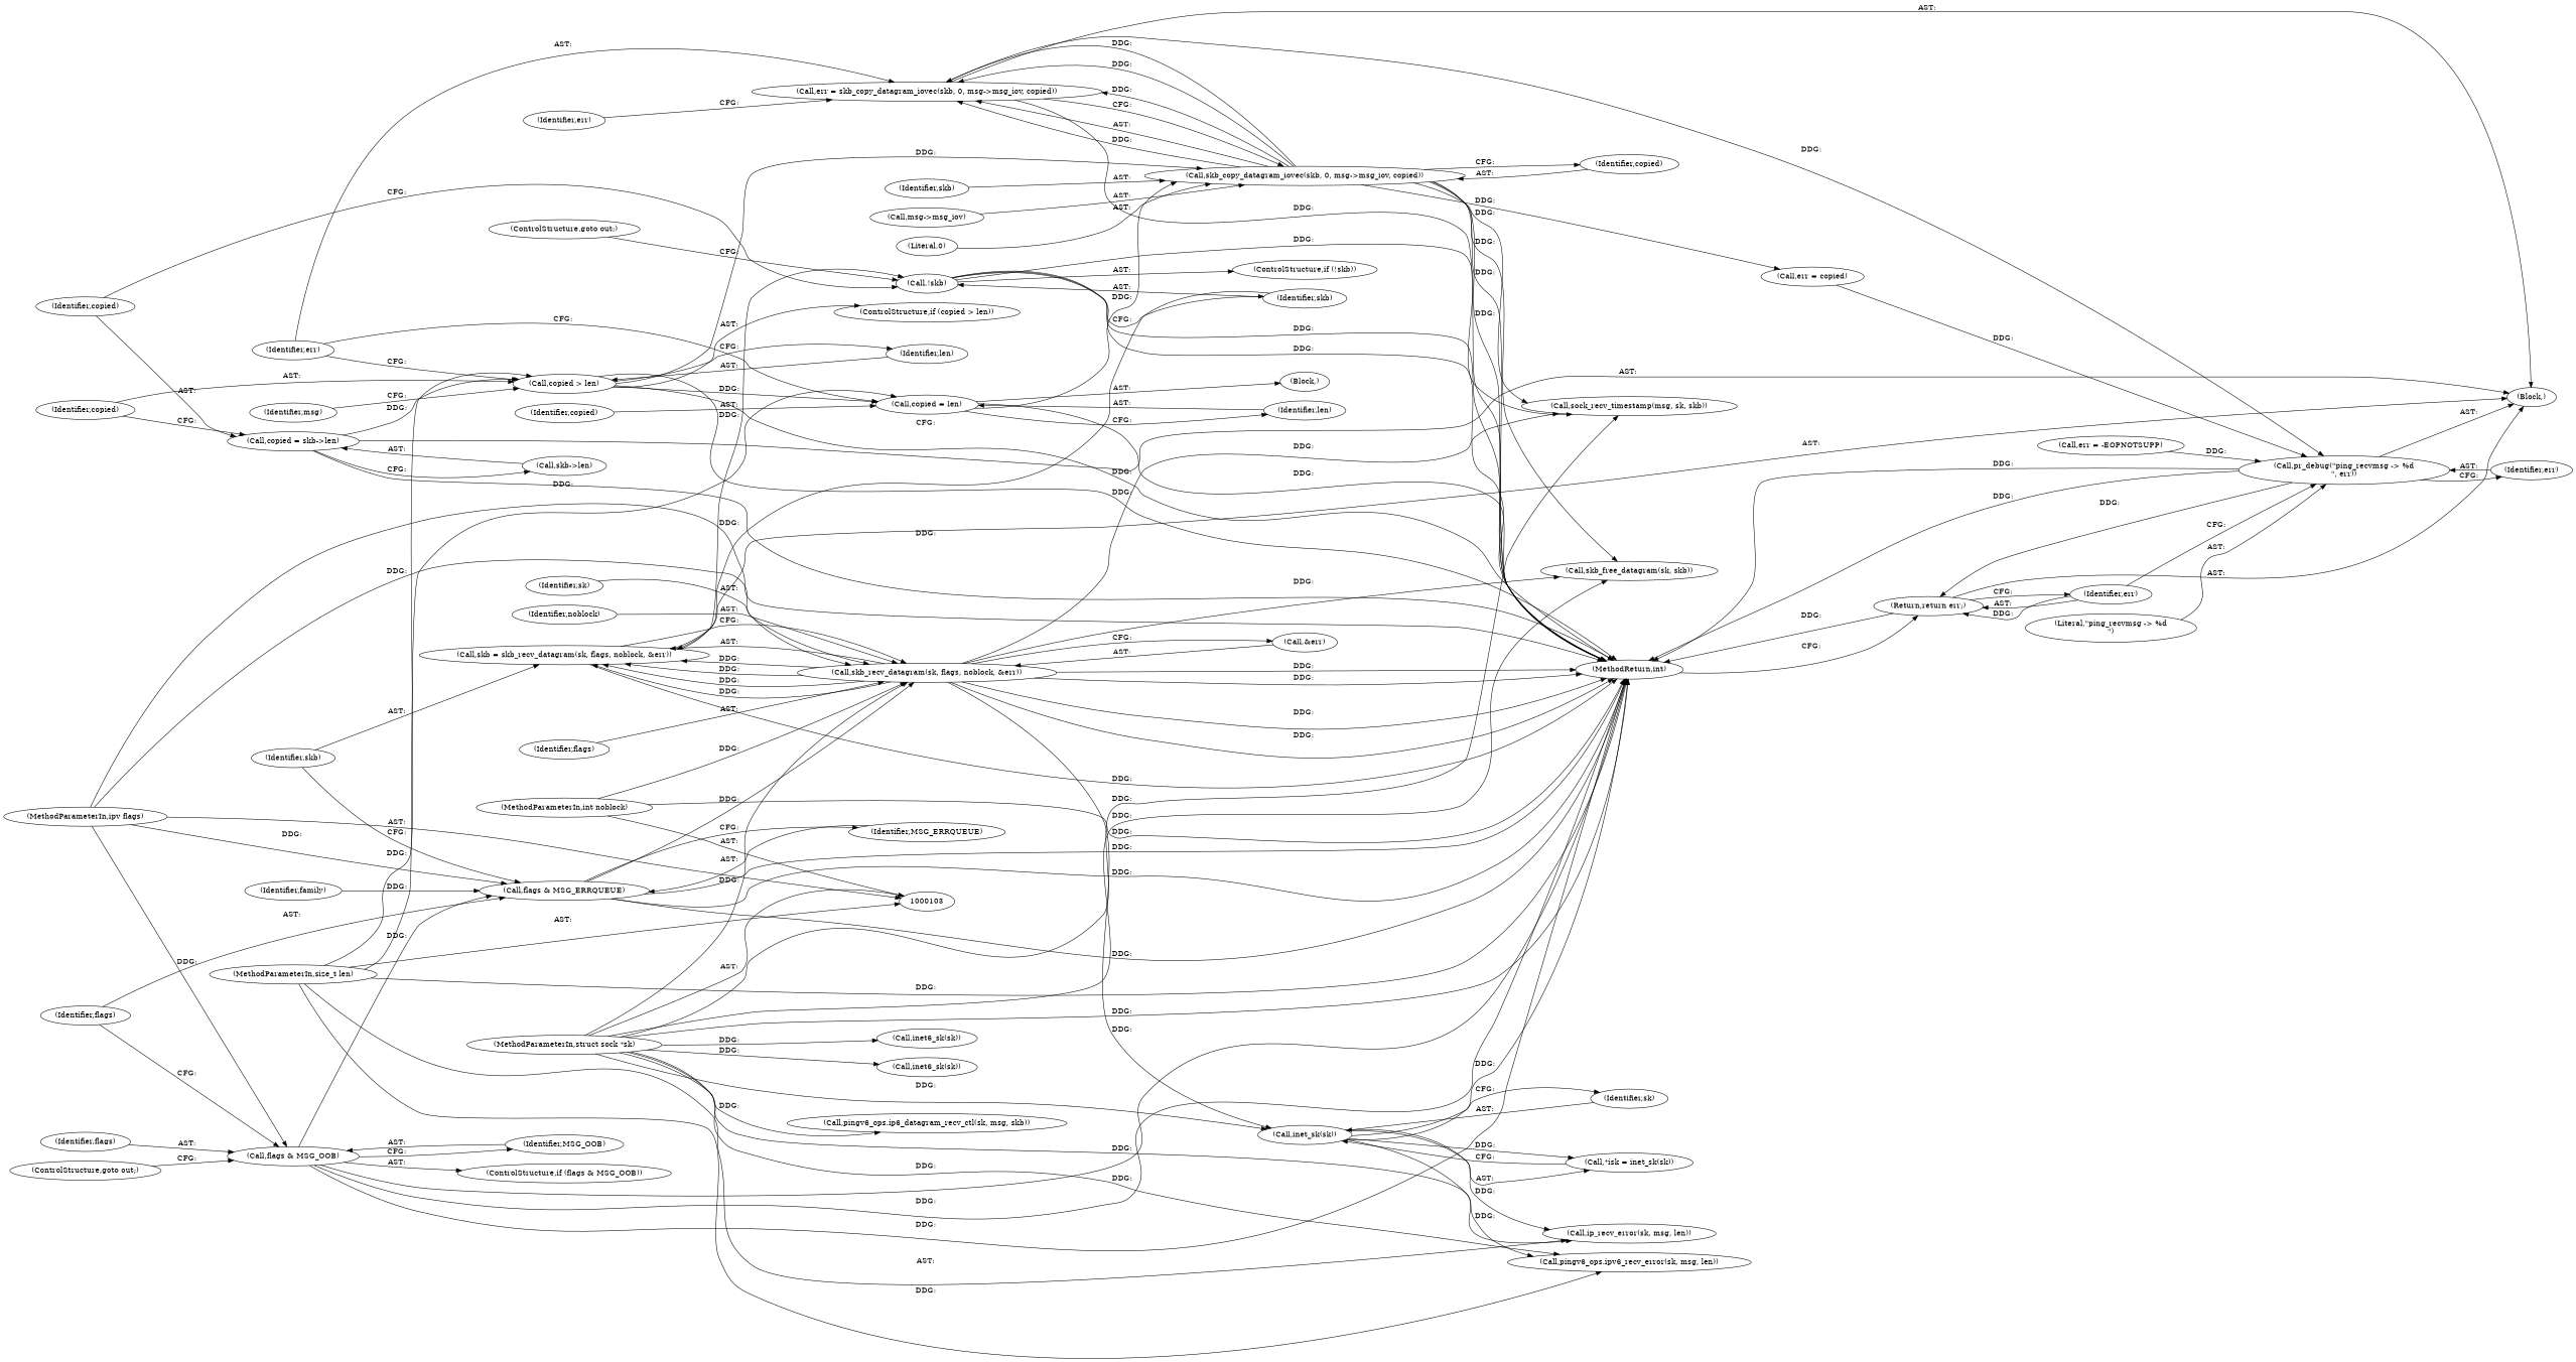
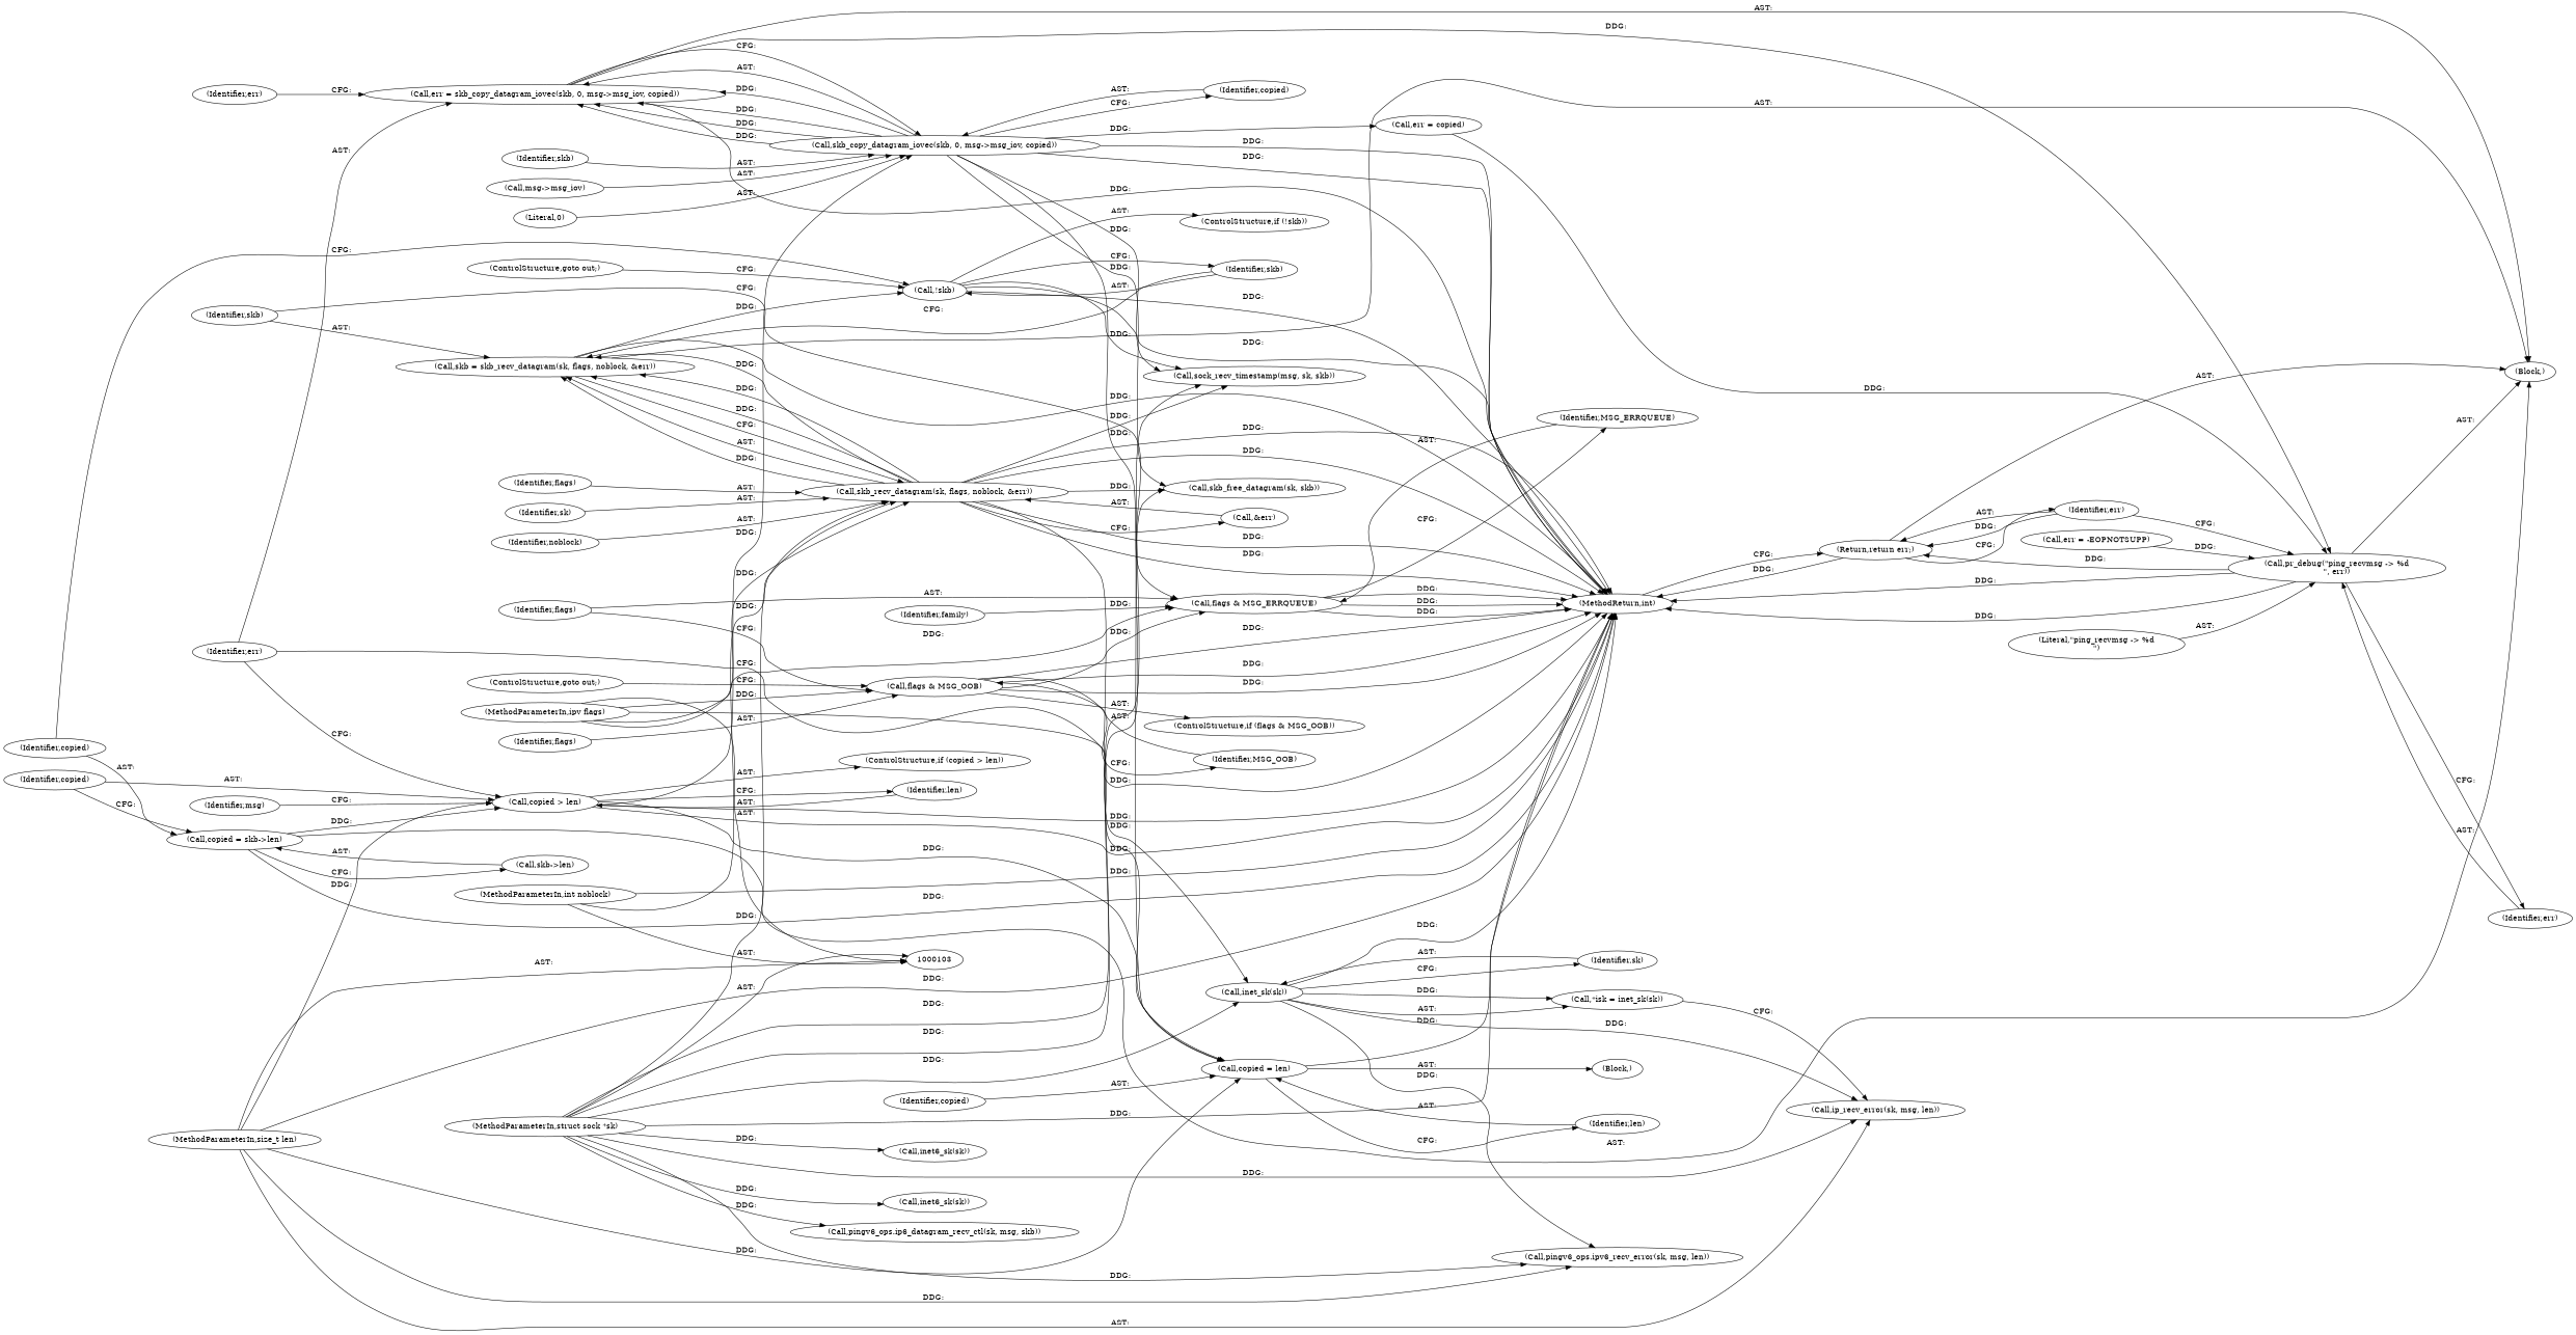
  digraph {
    rankdir=LR
    n1 [label="(Call,err = skb_copy_datagram_iovec(skb, 0, msg->msg_iov, copied))"]
    n2 [label="(Call,skb_copy_datagram_iovec(skb, 0, msg->msg_iov, copied))"]
    n3 [label="(Call,pr_debug(\"ping_recvmsg -> %d\n\", err))"]
    n4 [label="(Block,)"]
    n5 [label="(MethodReturn,int)"]
    n6 [label="(Identifier,copied)"]
    n7 [label="(Call,skb_free_datagram(sk, skb))"]
    n8 [label="(Call,err = copied)"]
    n9 [label="(Call,sock_recv_timestamp(msg, sk, skb))"]
    n10 [label="(Return,return err;)"]
    n11 [label="(Identifier,err)"]
    n12 [label="(Call,!skb)"]
    n13 [label="(ControlStructure,if (!skb))"]
    n14 [label="(Identifier,skb)"]
    n15 [label="(Call,skb = skb_recv_datagram(sk, flags, noblock, &err))"]
    n16 [label="(Call,skb_recv_datagram(sk, flags, noblock, &err))"]
    n17 [label="(Call,&err)"]
    n18 [label="(Call,inet_sk(sk))"]
    n19 [label="(Identifier,sk)"]
    n20 [label="(Call,ip_recv_error(sk, msg, len))"]
    n21 [label="(Call,*isk = inet_sk(sk))"]
    n22 [label="(Call,pingv6_ops.ipv6_recv_error(sk, msg, len))"]
    n23 [label="(MethodParameterIn,struct sock *sk)"]
    n24 [label="(Call,inet6_sk(sk))"]
    n25 [label="(Call,inet6_sk(sk))"]
    n26 [label="(Call,pingv6_ops.ip6_datagram_recv_ctl(sk, msg, skb))"]
    1000103
    n28 [label="(Call,flags & MSG_ERRQUEUE)"]
    n29 [label="(Identifier,MSG_ERRQUEUE)"]
    n30 [label="(Call,flags & MSG_OOB)"]
    n31 [label="(ControlStructure,if (flags & MSG_OOB))"]
    n32 [label="(Identifier,MSG_OOB)"]
    n33 [label="(MethodParameterIn,ipv flags)"]
    n34 [label="(MethodParameterIn,int noblock)"]
    n35 [label="(Call,copied > len)"]
    n36 [label="(Call,copied = len)"]
    n37 [label="(ControlStructure,if (copied > len))"]
    n38 [label="(Identifier,len)"]
    n39 [label="(Identifier,len)"]
    n40 [label="(Block,)"]
    n41 [label="(Call,copied = skb->len)"]
    n42 [label="(Call,skb->len)"]
    n43 [label="(MethodParameterIn,size_t len)"]
    n44 [label="(Identifier,err)"]
    n45 [label="(Identifier,flags)"]
    n46 [label="(Identifier,copied)"]
    n47 [label="(Identifier,copied)"]
    n48 [label="(Identifier,msg)"]
    n49 [label="(ControlStructure,goto out;)"]
    n50 [label="(Identifier,flags)"]
    n51 [label="(Literal,\"ping_recvmsg -> %d\n\")"]
    n52 [label="(Identifier,skb)"]
    n53 [label="(Identifier,err)"]
    n54 [label="(Identifier,err)"]
    n55 [label="(Identifier,copied)"]
    n56 [label="(Identifier,flags)"]
    n57 [label="(Identifier,sk)"]
    n58 [label="(ControlStructure,goto out;)"]
    n59 [label="(Call,err = -EOPNOTSUPP)"]
    n60 [label="(Identifier,skb)"]
    n61 [label="(Call,msg->msg_iov)"]
    n62 [label="(Literal,0)"]
    n63 [label="(Identifier,family)"]
    n64 [label="(Identifier,noblock)"]
    n1 -> n2 [label="CFG: "]
    n1 -> n3 [label="DDG: "]
    n1 -> n4 [label="AST: "]
    n1 -> n5 [label="DDG: "]
    n2 -> n1 [label="AST: "]
    n2 -> n1 [label="DDG: "]
    n2 -> n1 [label="DDG: "]
    n2 -> n1 [label="DDG: "]
    n2 -> n1 [label="DDG: "]
    n2 -> n5 [label="DDG: "]
    n2 -> n5 [label="DDG: "]
    n2 -> n6 [label="CFG: "]
    n2 -> n7 [label="DDG: "]
    n2 -> n8 [label="DDG: "]
    n2 -> n9 [label="DDG: "]
    n3 -> n4 [label="AST: "]
    n3 -> n5 [label="DDG: "]
    n3 -> n5 [label="DDG: "]
    n3 -> n10 [label="DDG: "]
    n3 -> n11 [label="CFG: "]
    n5 -> n10 [label="CFG: "]
    n6 -> n2 [label="AST: "]
    n8 -> n3 [label="DDG: "]
    n10 -> n4 [label="AST: "]
    n10 -> n5 [label="DDG: "]
    n10 -> n44 [label="CFG: "]
    n11 -> n3 [label="AST: "]
    n12 -> n5 [label="DDG: "]
    n12 -> n5 [label="DDG: "]
    n12 -> n9 [label="DDG: "]
    n12 -> n13 [label="AST: "]
    n12 -> n14 [label="CFG: "]
    n14 -> n12 [label="AST: "]
    n14 -> n15 [label="CFG: "]
    n15 -> n4 [label="AST: "]
    n15 -> n5 [label="DDG: "]
    n15 -> n12 [label="DDG: "]
    n15 -> n16 [label="CFG: "]
    n16 -> n5 [label="DDG: "]
    n16 -> n5 [label="DDG: "]
    n16 -> n5 [label="DDG: "]
    n16 -> n5 [label="DDG: "]
    n16 -> n7 [label="DDG: "]
    n16 -> n9 [label="DDG: "]
    n16 -> n15 [label="AST: "]
    n16 -> n15 [label="DDG: "]
    n16 -> n15 [label="DDG: "]
    n16 -> n15 [label="DDG: "]
    n16 -> n15 [label="DDG: "]
    n16 -> n17 [label="CFG: "]
    n16 -> n18 [label="DDG: "]
    n17 -> n16 [label="AST: "]
    n18 -> n5 [label="DDG: "]
    n18 -> n19 [label="CFG: "]
    n18 -> n20 [label="DDG: "]
    n18 -> n21 [label="AST: "]
    n18 -> n21 [label="DDG: "]
    n18 -> n22 [label="DDG: "]
    n19 -> n18 [label="AST: "]
-   n21 -> n18 [label="CFG: "]
+   n21 -> n20 [label="CFG: "]
    n23 -> n5 [label="DDG: "]
    n23 -> n7 [label="DDG: "]
    n23 -> n9 [label="DDG: "]
    n23 -> n16 [label="DDG: "]
    n23 -> n18 [label="DDG: "]
    n23 -> n20 [label="DDG: "]
    n23 -> n22 [label="DDG: "]
    n23 -> n24 [label="DDG: "]
    n23 -> n25 [label="DDG: "]
    n23 -> n26 [label="DDG: "]
    n23 -> 1000103 [label="AST: "]
    n28 -> n5 [label="DDG: "]
    n28 -> n5 [label="DDG: "]
    n28 -> n5 [label="DDG: "]
-   n28 -> n16 [label="DDG: "]
    n28 -> n29 [label="CFG: "]
    n29 -> n28 [label="AST: "]
    n30 -> n5 [label="DDG: "]
    n30 -> n5 [label="DDG: "]
    n30 -> n5 [label="DDG: "]
    n30 -> n28 [label="DDG: "]
    n30 -> n31 [label="AST: "]
    n30 -> n32 [label="CFG: "]
    n32 -> n30 [label="AST: "]
    n33 -> n5 [label="DDG: "]
    n33 -> n16 [label="DDG: "]
    n33 -> 1000103 [label="AST: "]
    n33 -> n28 [label="DDG: "]
    n33 -> n30 [label="DDG: "]
    n34 -> n5 [label="DDG: "]
    n34 -> n16 [label="DDG: "]
    n34 -> 1000103 [label="AST: "]
    n35 -> n2 [label="DDG: "]
    n35 -> n5 [label="DDG: "]
    n35 -> n5 [label="DDG: "]
    n35 -> n36 [label="DDG: "]
    n35 -> n37 [label="AST: "]
    n35 -> n38 [label="CFG: "]
-   n36 -> n2 [label="DDG: "]
+   n2 -> n36 [label="DDG: "]
    n36 -> n5 [label="DDG: "]
    n36 -> n39 [label="CFG: "]
    n36 -> n40 [label="AST: "]
    n38 -> n35 [label="AST: "]
    n39 -> n36 [label="AST: "]
    n41 -> n4 [label="AST: "]
    n41 -> n5 [label="DDG: "]
    n41 -> n35 [label="DDG: "]
    n41 -> n42 [label="CFG: "]
    n42 -> n41 [label="AST: "]
    n43 -> n5 [label="DDG: "]
    n43 -> n20 [label="AST: "]
    n43 -> n22 [label="DDG: "]
    n43 -> 1000103 [label="AST: "]
    n43 -> n35 [label="DDG: "]
    n43 -> n36 [label="DDG: "]
    n44 -> n3 [label="CFG: "]
    n44 -> n10 [label="AST: "]
    n44 -> n10 [label="DDG: "]
    n45 -> n28 [label="AST: "]
    n45 -> n30 [label="CFG: "]
    n46 -> n12 [label="CFG: "]
    n46 -> n41 [label="AST: "]
    n47 -> n35 [label="AST: "]
    n47 -> n41 [label="CFG: "]
    n48 -> n35 [label="CFG: "]
    n49 -> n30 [label="CFG: "]
    n50 -> n16 [label="AST: "]
    n51 -> n3 [label="AST: "]
    n52 -> n2 [label="AST: "]
    n53 -> n1 [label="CFG: "]
    n54 -> n1 [label="AST: "]
    n54 -> n35 [label="CFG: "]
    n54 -> n36 [label="CFG: "]
    n55 -> n36 [label="AST: "]
    n56 -> n30 [label="AST: "]
    n57 -> n16 [label="AST: "]
    n58 -> n12 [label="CFG: "]
    n59 -> n3 [label="DDG: "]
    n60 -> n15 [label="AST: "]
    n60 -> n28 [label="CFG: "]
    n61 -> n2 [label="AST: "]
    n62 -> n2 [label="AST: "]
    n63 -> n28 [label="DDG: "]
    n64 -> n16 [label="AST: "]
  }
